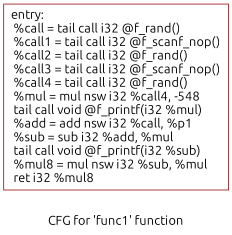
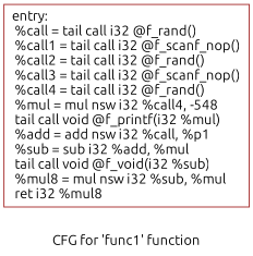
  digraph {
    label="CFG for 'func1' function"
    fontname=Ubuntu
-   n1 [label="{entry:\l  %call = tail call i32 @f_rand()\l  %call1 = tail call i32 @f_scanf_nop()\l  %call2 = tail call i32 @f_rand()\l  %call3 = tail call i32 @f_scanf_nop()\l  %call4 = tail call i32 @f_rand()\l  %mul = mul nsw i32 %call4, -548\l  tail call void @f_printf(i32 %mul)\l  %add = add nsw i32 %call, %p1\l  %sub = sub i32 %add, %mul\l  tail call void @f_printf(i32 %sub)\l  %mul8 = mul nsw i32 %sub, %mul\l  ret i32 %mul8\l}" shape=record color=brown fontname=Ubuntu]
+   n1 [label="{entry:\l  %call = tail call i32 @f_rand()\l  %call1 = tail call i32 @f_scanf_nop()\l  %call2 = tail call i32 @f_rand()\l  %call3 = tail call i32 @f_scanf_nop()\l  %call4 = tail call i32 @f_rand()\l  %mul = mul nsw i32 %call4, -548\l  tail call void @f_printf(i32 %mul)\l  %add = add nsw i32 %call, %p1\l  %sub = sub i32 %add, %mul\l  tail call void @f_void(i32 %sub)\l  %mul8 = mul nsw i32 %sub, %mul\l  ret i32 %mul8\l}" shape=record color=brown fontname=Ubuntu]
  }
